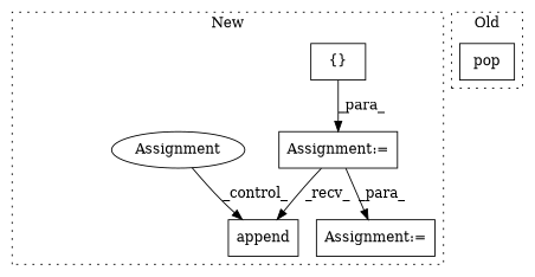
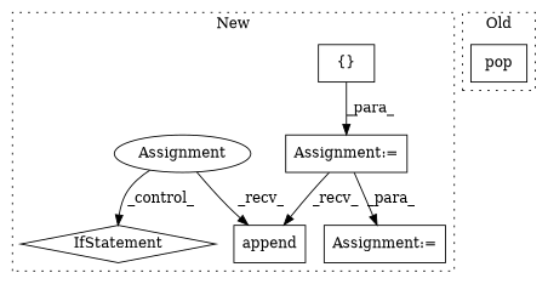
  digraph {
    node [a=7 l=1 shape=box]
    n1 [a=4 l=2 label="{}" s=13880]
    n2 [label="Assignment:=" s=15024]
    n3 [label="Assignment:=" s=13870]
    n4 [a=32 l="7,1" label=append s="14079,14106"]
    n5 [a=42 label=Assignment shape=ellipse l=""]
+   n6 [a=25 l="4,2" label=IfStatement s="14307,14345" shape=diamond]
    n7 [a=32 l="4,1" label=pop s="14483,14488"]
    subgraph cluster_1 {
      label=New
      style=dotted
      n1
      n2
      n3
      n4
      n5
+     n6
    }
    subgraph cluster_2 {
      label=Old
      style=dotted
      n7
    }
    n1 -> n3 [label=_para_]
    n3 -> n2 [label=_para_]
    n3 -> n4 [label=_recv_]
-   n5 -> n4 [label=_control_]
+   n5 -> n4 [label=_recv_]
+   n5 -> n6 [label=_control_]
  }
